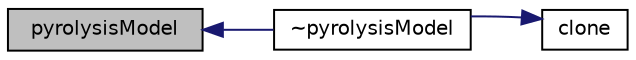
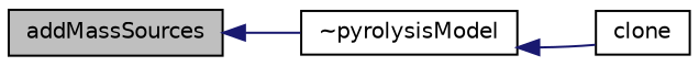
  digraph {
    rankdir=LR
    node [color=black fontname=Helvetica fontsize=10 shape=record]
    edge [color=midnightblue dir=back fontname=Helvetica fontsize=10 labelfontname=Helvetica labelfontsize=10 style=solid]
-   n1 [fillcolor=grey75 fontcolor=black height=0.2 label=pyrolysisModel style=filled width=0.4]
+   n1 [fillcolor=grey75 fontcolor=black height=0.2 label=addMassSources style=filled width=0.4]
    n2 [height=0.2 label="~pyrolysisModel" width=0.4]
    n3 [height=0.2 label=clone width=0.4]
    n1 -> n2
-   n3 -> n2
+   n2 -> n3
  }
